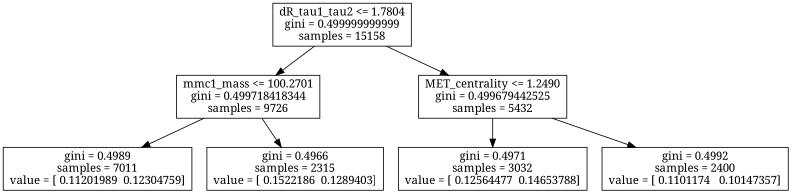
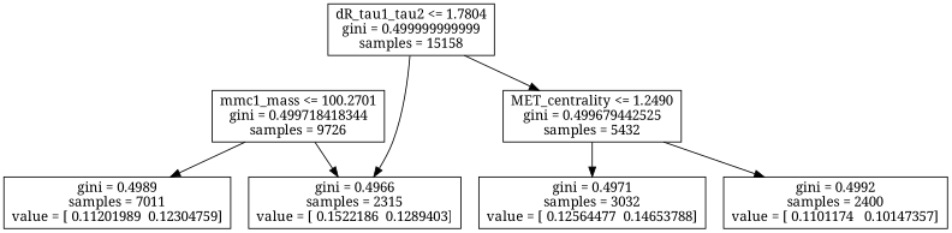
  digraph {
    fontname="Noto Serif"
    node [fontname="Noto Serif" shape=box]
    edge [fontname="Noto Serif"]
    n1 [label="dR_tau1_tau2 <= 1.7804\ngini = 0.499999999999\nsamples = 15158"]
    n2 [label="mmc1_mass <= 100.2701\ngini = 0.499718418344\nsamples = 9726"]
    n3 [label="MET_centrality <= 1.2490\ngini = 0.499679442525\nsamples = 5432"]
    n4 [label="gini = 0.4966\nsamples = 2315\nvalue = [ 0.1522186  0.1289403]"]
    n5 [label="gini = 0.4989\nsamples = 7011\nvalue = [ 0.11201989  0.12304759]"]
    n6 [label="gini = 0.4971\nsamples = 3032\nvalue = [ 0.12564477  0.14653788]"]
    n7 [label="gini = 0.4992\nsamples = 2400\nvalue = [ 0.1101174   0.10147357]"]
-   n1 -> n2
+   n1 -> n4
    n1 -> n3
    n2 -> n4
    n2 -> n5
    n3 -> n6
    n3 -> n7
  }
